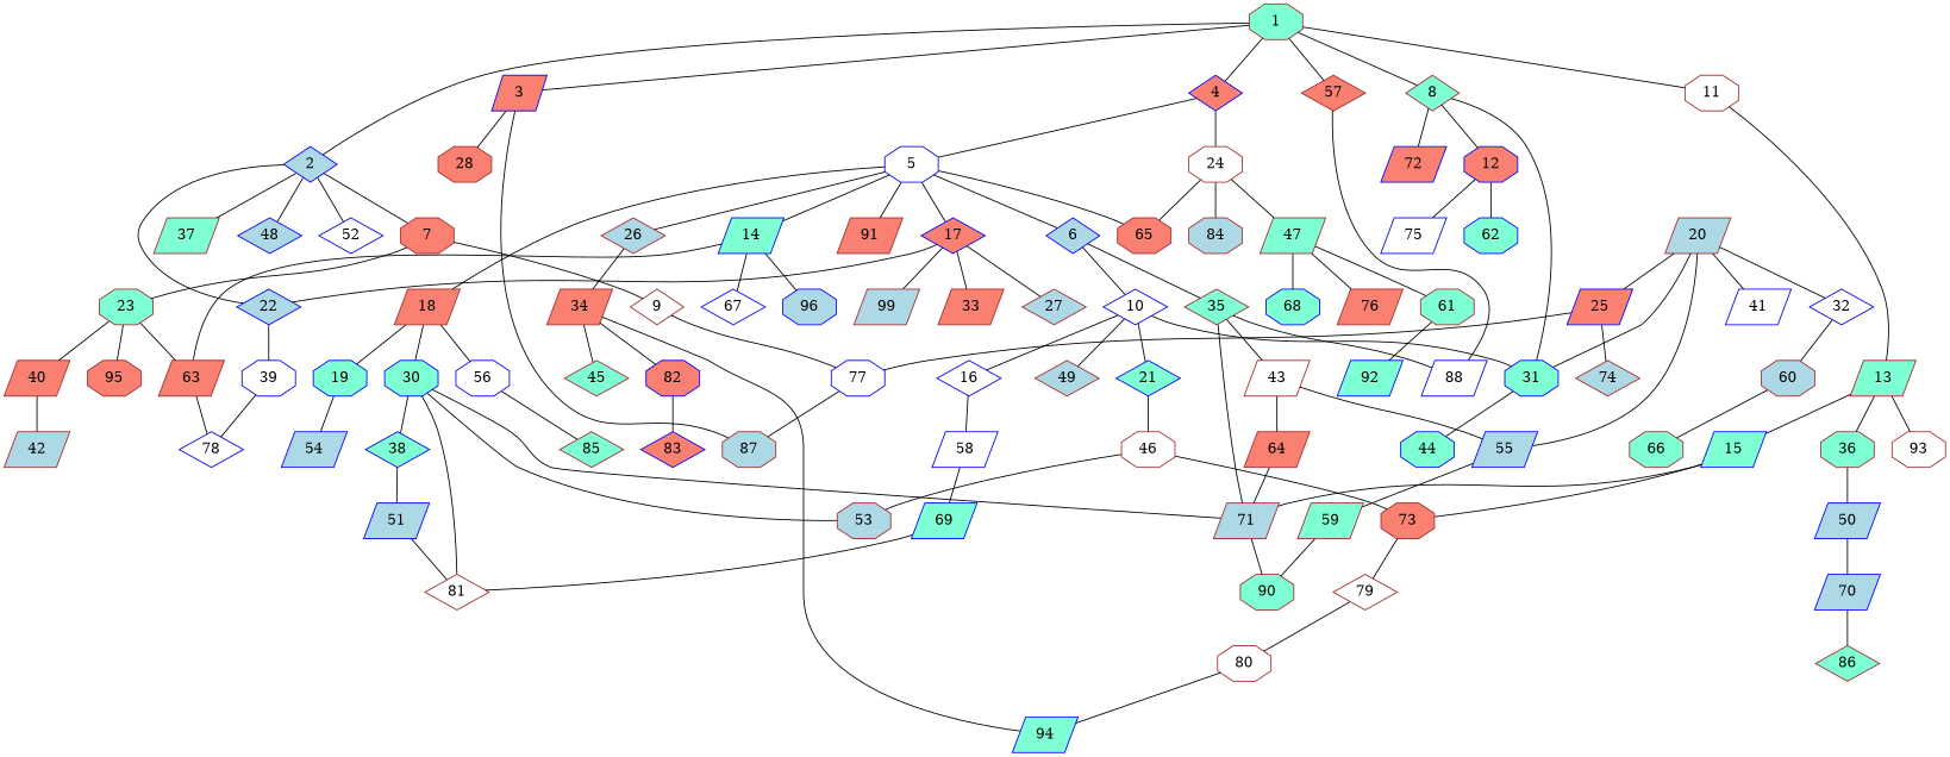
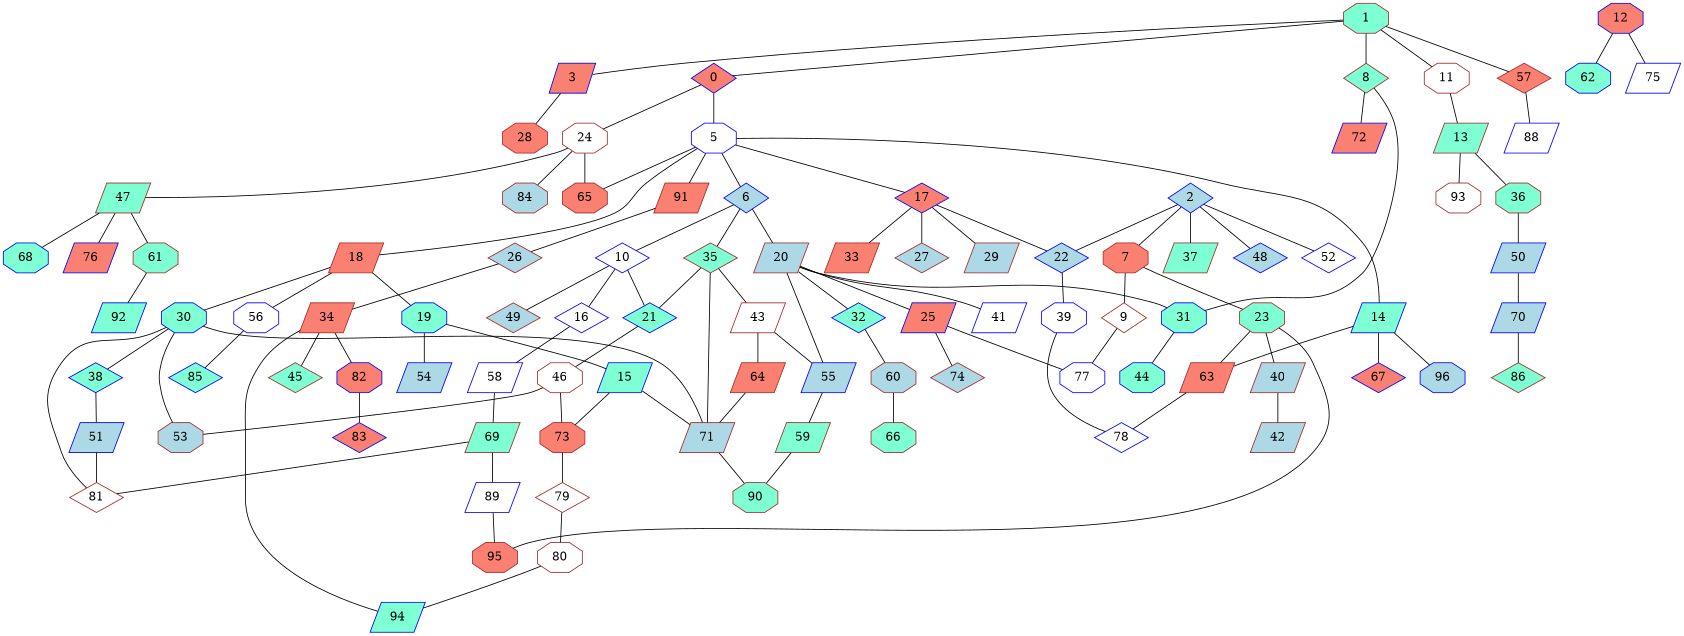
  graph {
    node [color=brown fillcolor=aquamarine shape=parallelogram style=filled]
    1 [shape=octagon]
    2 [color=blue fillcolor=lightblue shape=diamond]
    3 [color=blue fillcolor=salmon]
-   4 [color=blue fillcolor=salmon shape=diamond]
+   4 [color=blue fillcolor=salmon shape=diamond label=0]
    8 [shape=diamond]
    11 [fillcolor=white shape=octagon]
    57 [fillcolor=salmon shape=diamond]
    7 [fillcolor=salmon shape=octagon]
    22 [color=blue fillcolor=lightblue shape=diamond]
    37
    48 [color=blue fillcolor=lightblue shape=diamond]
    52 [color=blue fillcolor=white shape=diamond]
    28 [fillcolor=salmon shape=octagon]
-   87 [fillcolor=lightblue shape=octagon]
    5 [color=blue fillcolor=white shape=octagon]
    24 [fillcolor=white shape=octagon]
    12 [color=blue fillcolor=salmon shape=octagon]
    31 [color=blue shape=octagon]
    72 [color=blue fillcolor=salmon]
    13
    88 [color=blue fillcolor=white]
    9 [fillcolor=white shape=diamond]
    23 [shape=octagon]
    39 [color=blue fillcolor=white shape=octagon]
    6 [color=blue fillcolor=lightblue shape=diamond]
    14 [color=blue]
    17 [color=blue fillcolor=salmon shape=diamond]
    18 [fillcolor=salmon]
    26 [fillcolor=lightblue shape=diamond]
    65 [fillcolor=salmon shape=octagon]
    91 [fillcolor=salmon]
    47
    84 [fillcolor=lightblue shape=octagon]
    10 [color=blue fillcolor=white shape=diamond]
    20 [fillcolor=lightblue]
    35 [shape=diamond]
    63 [fillcolor=salmon]
-   67 [color=blue fillcolor=white shape=diamond]
+   67 [color=blue fillcolor=salmon shape=diamond]
    96 [color=blue fillcolor=lightblue shape=octagon]
    27 [fillcolor=lightblue shape=diamond]
-   29 [fillcolor=lightblue label=99]
+   29 [fillcolor=lightblue]
    33 [fillcolor=salmon]
    19 [color=blue shape=octagon]
    30 [color=blue shape=octagon]
    56 [color=blue fillcolor=white shape=octagon]
    34 [fillcolor=salmon]
    16 [color=blue fillcolor=white shape=diamond]
    21 [color=blue shape=diamond]
    49 [fillcolor=lightblue shape=diamond]
    25 [color=blue fillcolor=salmon]
-   32 [color=blue fillcolor=white shape=diamond]
+   32 [color=blue shape=diamond]
    41 [color=blue fillcolor=white]
    55 [color=blue fillcolor=lightblue]
    71 [fillcolor=lightblue]
    43 [fillcolor=white]
    77 [color=blue fillcolor=white shape=octagon]
-   40 [fillcolor=salmon]
+   40 [fillcolor=lightblue]
    95 [fillcolor=salmon shape=octagon]
    62 [color=blue shape=octagon]
    75 [color=blue fillcolor=white]
    44 [color=blue shape=octagon]
    58 [color=blue fillcolor=white]
    46 [fillcolor=white shape=octagon]
    15 [color=blue]
    36 [shape=octagon]
    93 [fillcolor=white shape=octagon]
    73 [fillcolor=salmon shape=octagon]
    50 [color=blue fillcolor=lightblue]
    78 [color=blue fillcolor=white shape=diamond]
    90 [shape=octagon]
    79 [fillcolor=white shape=diamond]
-   69 [color=blue]
+   69
    54 [color=blue fillcolor=lightblue]
    38 [color=blue shape=diamond]
    53 [fillcolor=lightblue shape=octagon]
    81 [fillcolor=white shape=diamond]
-   85 [shape=diamond]
+   85 [color=blue shape=diamond]
    74 [fillcolor=lightblue shape=diamond]
    60 [fillcolor=lightblue shape=octagon]
    59
    42 [fillcolor=lightblue]
    61 [shape=octagon]
    68 [color=blue shape=octagon]
-   76 [fillcolor=salmon]
+   76 [color=blue fillcolor=salmon]
    45 [shape=diamond]
    82 [color=blue fillcolor=salmon shape=octagon]
    94 [color=blue]
    51 [color=blue fillcolor=lightblue]
    66 [shape=octagon]
    83 [color=blue fillcolor=salmon shape=diamond]
    64 [fillcolor=salmon]
    70 [color=blue fillcolor=lightblue]
    92 [color=blue]
    86 [shape=diamond]
+   89 [color=blue fillcolor=white]
    80 [fillcolor=white shape=octagon]
-   1 -- 2
    1 -- 3
    1 -- 4
    1 -- 8
    1 -- 11
    1 -- 57
    2 -- 7
    2 -- 22
    2 -- 37
    2 -- 48
    2 -- 52
    3 -- 28
-   3 -- 87
    4 -- 5
    4 -- 24
-   8 -- 12
    8 -- 31
    8 -- 72
    11 -- 13
    57 -- 88
    7 -- 9
    7 -- 23
    22 -- 39
    5 -- 6
    5 -- 14
    5 -- 17
    5 -- 18
-   5 -- 26
+   91 -- 26
    5 -- 65
    5 -- 91
    24 -- 65
    24 -- 47
    24 -- 84
    12 -- 62
    12 -- 75
    31 -- 44
-   13 -- 15
+   19 -- 15
    13 -- 36
    13 -- 93
    9 -- 77
    23 -- 63
    23 -- 40
    23 -- 95
    39 -- 78
    6 -- 10
+   6 -- 20
    6 -- 35
    14 -- 63
    14 -- 67
    14 -- 96
    17 -- 22
    17 -- 27
    17 -- 29
    17 -- 33
    18 -- 19
    18 -- 30
    18 -- 56
    26 -- 34
    47 -- 61
    47 -- 68
    47 -- 76
-   10 -- 31
    10 -- 16
    10 -- 21
    10 -- 49
    20 -- 31
    20 -- 25
    20 -- 32
    20 -- 41
    20 -- 55
-   35 -- 88
+   35 -- 21
    35 -- 71
    35 -- 43
    63 -- 78
    19 -- 54
    30 -- 71
    30 -- 38
    30 -- 53
    30 -- 81
    56 -- 85
    34 -- 45
    34 -- 82
    34 -- 94
    16 -- 58
    21 -- 46
    25 -- 77
    25 -- 74
    32 -- 60
    55 -- 59
    71 -- 90
    43 -- 55
    43 -- 64
-   77 -- 87
    40 -- 42
    58 -- 69
    46 -- 73
    46 -- 53
    15 -- 71
    15 -- 73
    36 -- 50
    73 -- 79
    50 -- 70
    79 -- 80
    69 -- 81
+   69 -- 89
    38 -- 51
    60 -- 66
    59 -- 90
    61 -- 92
    82 -- 83
    51 -- 81
    64 -- 71
    70 -- 86
+   89 -- 95
    80 -- 94
  }
